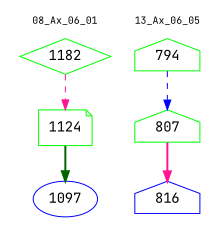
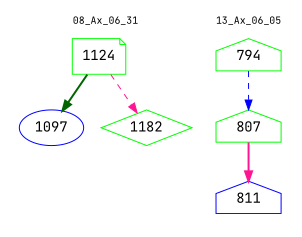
  digraph {
    fontname="JetBrains Mono"
    node [color=green fontname="JetBrains Mono" shape=house]
    edge [color=deeppink fontname="JetBrains Mono" style=bold]
    n1 [label=1124 shape=note]
    n2 [color=blue label=1097 shape=ellipse]
    n3 [label=1182 shape=diamond]
    n4 [label=807]
    n5 [label=794]
-   n6 [color=blue label=816]
+   n6 [color=blue label=811]
    subgraph cluster_1 {
      color=white
      fontsize=10
-     label="08_Ax_06_01"
+     label="08_Ax_06_31"
      n1
      n2
      n3
    }
    subgraph cluster_2 {
      color=white
      fontsize=10
      label="13_Ax_06_05"
      n4
      n5
      n6
    }
    n1 -> n2 [color=darkgreen]
-   n3 -> n1 [style=dashed]
+   n1 -> n3 [style=dashed]
    n4 -> n6
    n5 -> n4 [color=blue style=dashed]
  }
